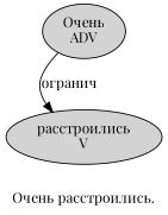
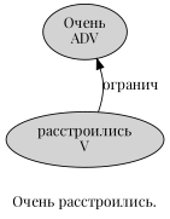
  digraph {
    label="Очень расстроились."
    fontname="Playfair Display"
    node [fillcolor=lightgray penwidth=1 shape=ellipse style=filled fontname="Playfair Display"]
    n1 [label="Очень\nADV"]
    n2 [label="расстроились\nV"]
-   n1 -> n2 [label="огранич" fontname="Playfair Display"]
+   n2 -> n1 [label="огранич" fontname="Playfair Display"]
  }
